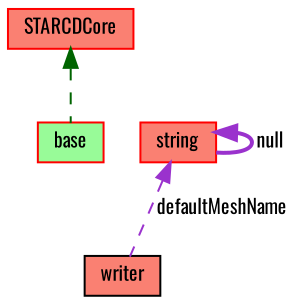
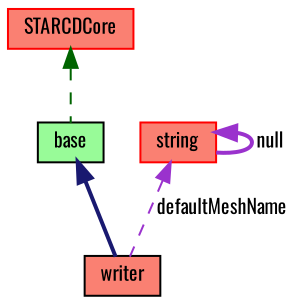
  digraph {
    fontname=Oswald
    node [color=black fillcolor=salmon fontname=Oswald fontsize=10 shape=record style=filled]
    edge [color=darkorchid3 dir=back fontname=Oswald fontsize=10 labelfontname=Helvetica labelfontsize=10 style=bold]
    n1 [fontcolor=black height=0.2 label=writer width=0.4]
-   n2 [color=red fillcolor=palegreen height=0.2 label=base width=0.4]
+   n2 [fillcolor=palegreen height=0.2 label=base width=0.4]
    n3 [color=red height=0.2 label=STARCDCore width=0.4]
    n4 [color=red height=0.2 label=string width=0.4]
+   n2 -> n1 [color=midnightblue]
    n3 -> n2 [color=darkgreen style=dashed]
    n4 -> n1 [label=" defaultMeshName" style=dashed]
    n4 -> n4 [label=" null"]
  }
